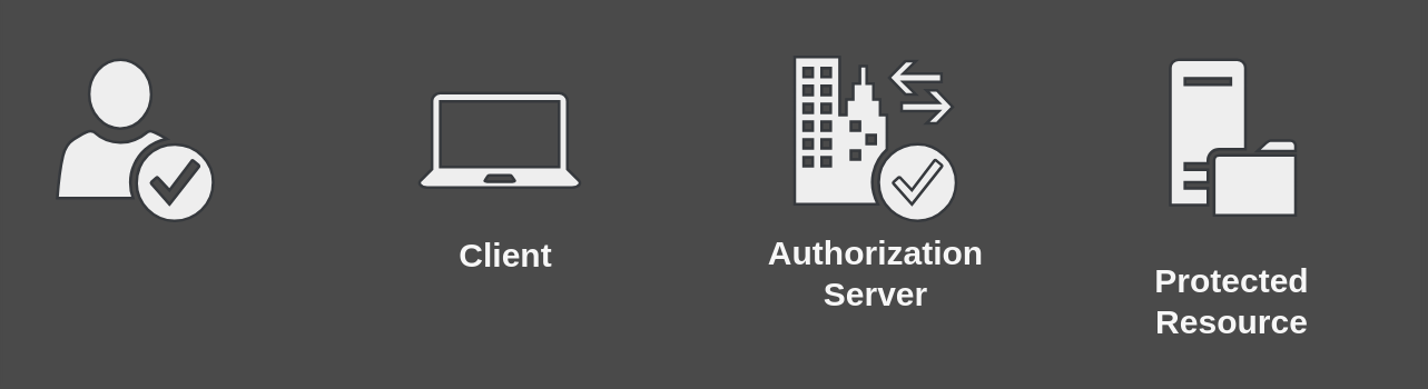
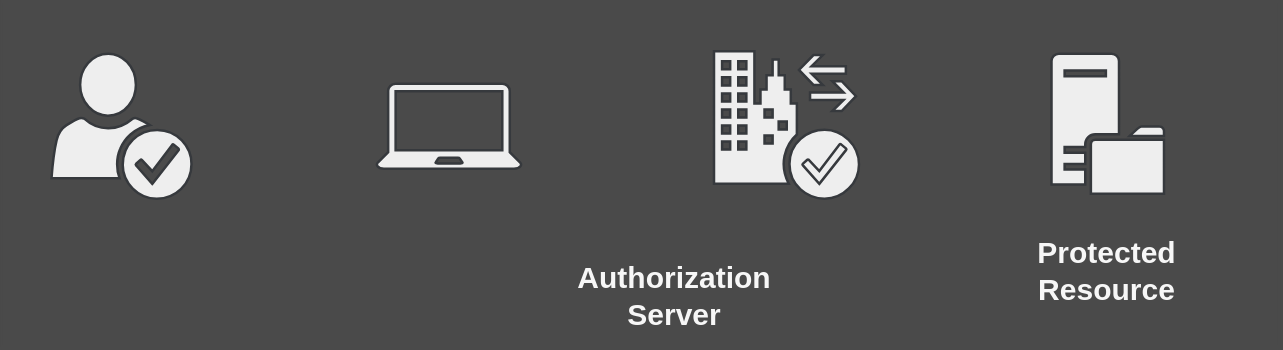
  <mxCell id="0" />
  <mxCell id="1" parent="0" />
  <mxCell id="2" value="" style="pointerEvents=1;shadow=0;dashed=0;html=1;labelPosition=center;verticalLabelPosition=bottom;verticalAlign=top;outlineConnect=0;align=center;shape=mxgraph.office.security.credentials;fillColor=#eeeeee;strokeColor=#36393d;" parent="1" vertex="1"><mxGeometry x="20" y="21" width="56" height="58" as="geometry" /></mxCell>
  <mxCell id="3" value="" style="pointerEvents=1;shadow=0;dashed=0;html=1;labelPosition=center;verticalLabelPosition=bottom;verticalAlign=top;outlineConnect=0;align=center;shape=mxgraph.office.devices.laptop;fillColor=#eeeeee;strokeColor=#36393d;" parent="1" vertex="1"><mxGeometry x="150" y="33" width="58" height="34" as="geometry" /></mxCell>
  <mxCell id="4" value="" style="pointerEvents=1;shadow=0;dashed=0;html=1;strokeColor=#36393d;fillColor=#eeeeee;labelPosition=center;verticalLabelPosition=bottom;verticalAlign=top;outlineConnect=0;align=center;shape=mxgraph.office.security.federation_trust;" parent="1" vertex="1"><mxGeometry x="285" y="20" width="58" height="59" as="geometry" /></mxCell>
  <mxCell id="5" value="" style="pointerEvents=1;shadow=0;dashed=0;html=1;strokeColor=#36393d;fillColor=#eeeeee;labelPosition=center;verticalLabelPosition=bottom;verticalAlign=top;outlineConnect=0;align=center;shape=mxgraph.office.servers.file_server;" parent="1" vertex="1"><mxGeometry x="420" y="21" width="45" height="56" as="geometry" /></mxCell>
- <mxCell id="6" value="Client" style="text;html=1;align=center;verticalAlign=middle;whiteSpace=wrap;rounded=0;fontStyle=1;fontColor=#F7F7F7;" parent="1" vertex="1"><mxGeometry x="133" y="82" width="97" height="20" as="geometry" /></mxCell>
- <mxCell id="7" value="Authorization Server" style="text;html=1;align=center;verticalAlign=middle;whiteSpace=wrap;rounded=0;fontStyle=1;fontColor=#F7F7F7;" parent="1" vertex="1"><mxGeometry x="265.5" y="88" width="97" height="20" as="geometry" /></mxCell>
+ <mxCell id="7" value="Authorization Server" style="text;html=1;align=center;verticalAlign=middle;whiteSpace=wrap;rounded=0;fontStyle=1;fontColor=#F7F7F7;" parent="1" vertex="1"><mxGeometry x="220.5" y="108" width="97" height="20" as="geometry" /></mxCell>
  <mxCell id="8" value="Protected Resource" style="text;html=1;align=center;verticalAlign=middle;whiteSpace=wrap;rounded=0;fontStyle=1;fontColor=#F7F7F7;" parent="1" vertex="1"><mxGeometry x="394" y="98" width="97" height="20" as="geometry" /></mxCell>
